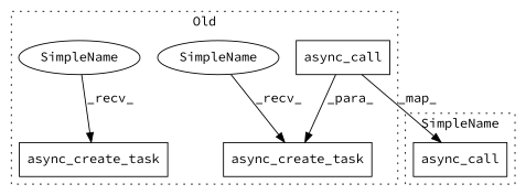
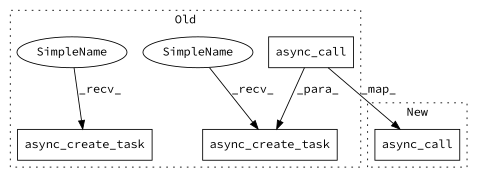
  digraph {
    fontname="Source Code Pro"
    node [a=32 l="11,1" shape=box fontname="Source Code Pro"]
    edge [fontname="Source Code Pro"]
    n1 [label=async_call s="5274,5308"]
    n2 [l="18,1" label=async_create_task s="5242,5309"]
    n3 [l="18,1" label=async_create_task s="5679,5746"]
    n4 [a=42 l=4 label=SimpleName s=5237 shape=ellipse]
    n5 [a=42 l=4 label=SimpleName s=5674 shape=ellipse]
    n6 [label=async_call s="5131,5165"]
    subgraph cluster_1 {
      label=Old
      style=dotted
      n1
      n2
      n3
      n4
      n5
    }
    subgraph cluster_2 {
-     label=SimpleName
+     label=New
      style=dotted
      n6
    }
    n1 -> n2 [label=_para_]
    n1 -> n6 [label=_map_]
    n4 -> n2 [label=_recv_]
    n5 -> n3 [label=_recv_]
  }
